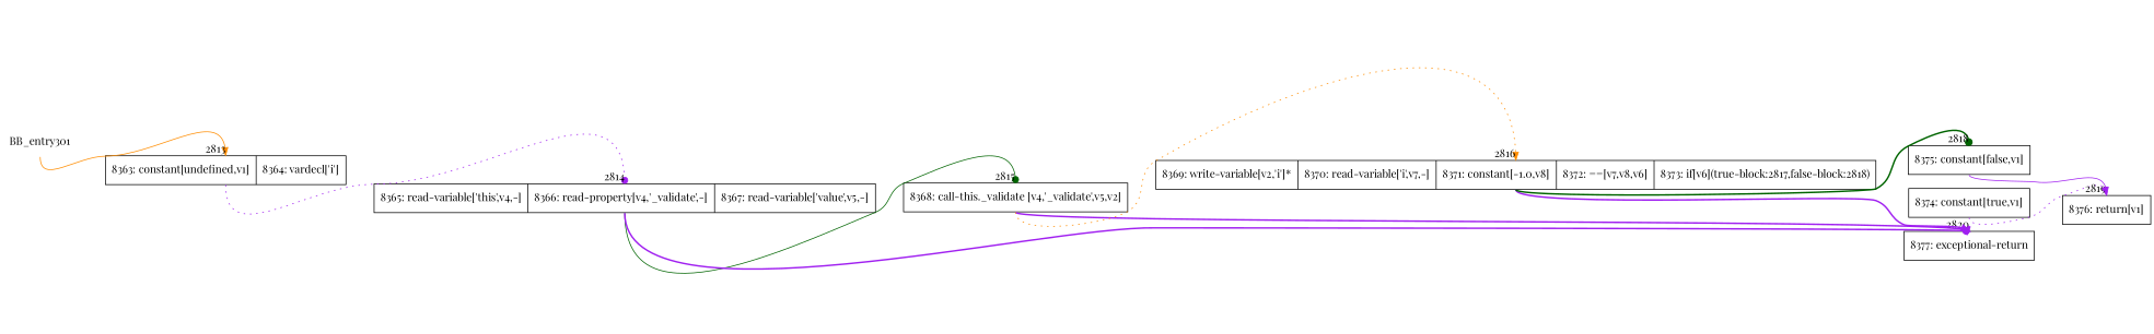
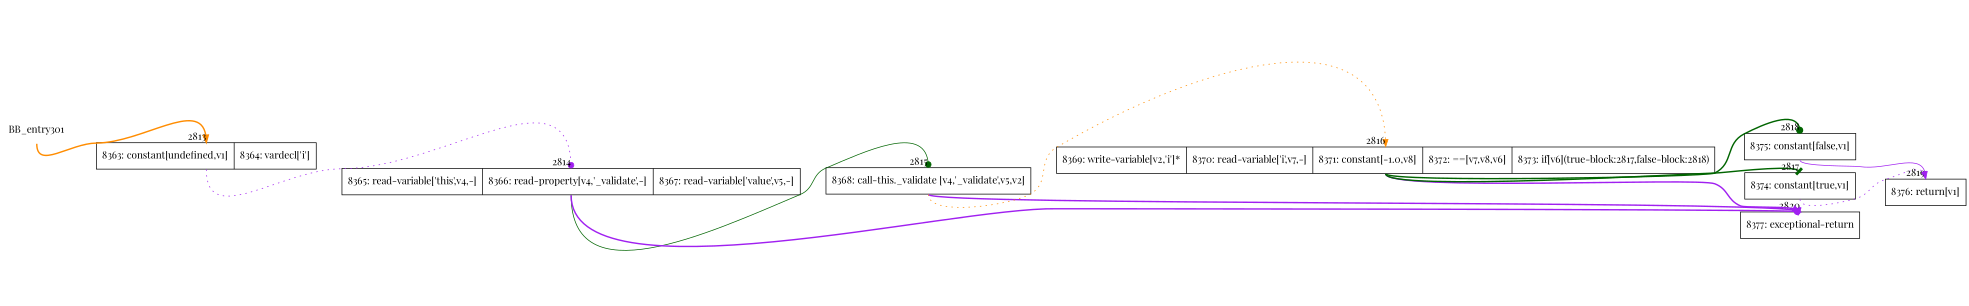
  digraph {
    fontname="Playfair Display"
    rankdir=LR
    node [fontname="Playfair Display" shape=record]
    edge [arrowhead=normal color=purple fontname="Playfair Display" headport=n style=bold tailport=s]
    n1 [label=BB_entry301 shape=none]
    n2 [label="{8363: constant[undefined,v1]|8364: vardecl['i']}"]
    n3 [label="{8365: read-variable['this',v4,-]|8366: read-property[v4,'_validate',-]|8367: read-variable['value',v5,-]}"]
    n4 [label="{8368: call-this._validate [v4,'_validate',v5,v2]}"]
    n5 [label="{8377: exceptional-return}"]
    n6 [label="{8369: write-variable[v2,'i']*|8370: read-variable['i',v7,-]|8371: constant[-1.0,v8]|8372: ==[v7,v8,v6]|8373: if[v6](true-block:2817,false-block:2818)}"]
    n7 [label="{8374: constant[true,v1]}"]
    n8 [label="{8375: constant[false,v1]}"]
    n9 [label="{8376: return[v1]}"]
-   n1 -> n2 [color=darkorange headlabel="    2813" style=solid]
+   n1 -> n2 [color=darkorange headlabel="    2813"]
    n2 -> n3 [arrowhead=dot headlabel="      2814" style=dotted]
    n3 -> n4 [arrowhead=dot color=darkgreen headlabel="      2815" style=solid]
    n3 -> n5 [arrowhead=dot headlabel="      2820"]
    n4 -> n5 [arrowhead=tee]
    n4 -> n6 [color=darkorange headlabel="      2816" style=dotted]
    n6 -> n5
+   n6 -> n7 [arrowhead=tee color=darkgreen headlabel="      2817"]
    n6 -> n8 [arrowhead=dot color=darkgreen headlabel="      2818"]
    n7 -> n9 [headlabel="      2819" style=dotted]
    n8 -> n9 [style=solid]
  }
